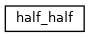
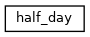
  digraph {
    rankdir=TB
-   n1 [color=black fillcolor=white fontname=Helvetica fontsize=10 height=0.2 label=half_half shape=record style=filled width=0.4]
+   n1 [color=black fillcolor=white fontname=Helvetica fontsize=10 height=0.2 label=half_day shape=record style=filled width=0.4]
  }
